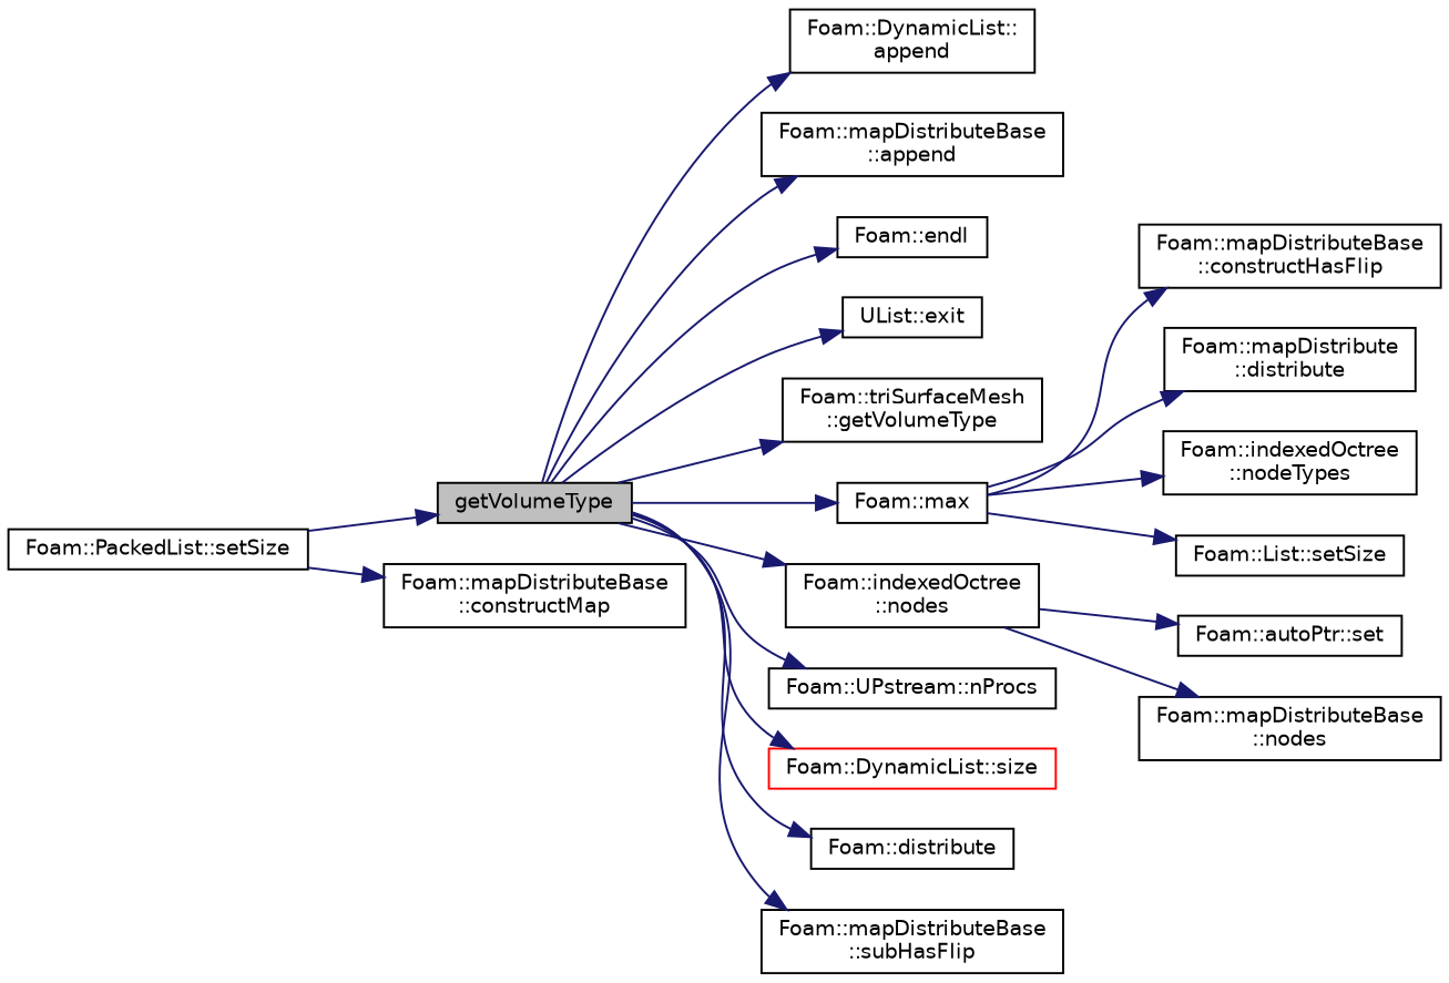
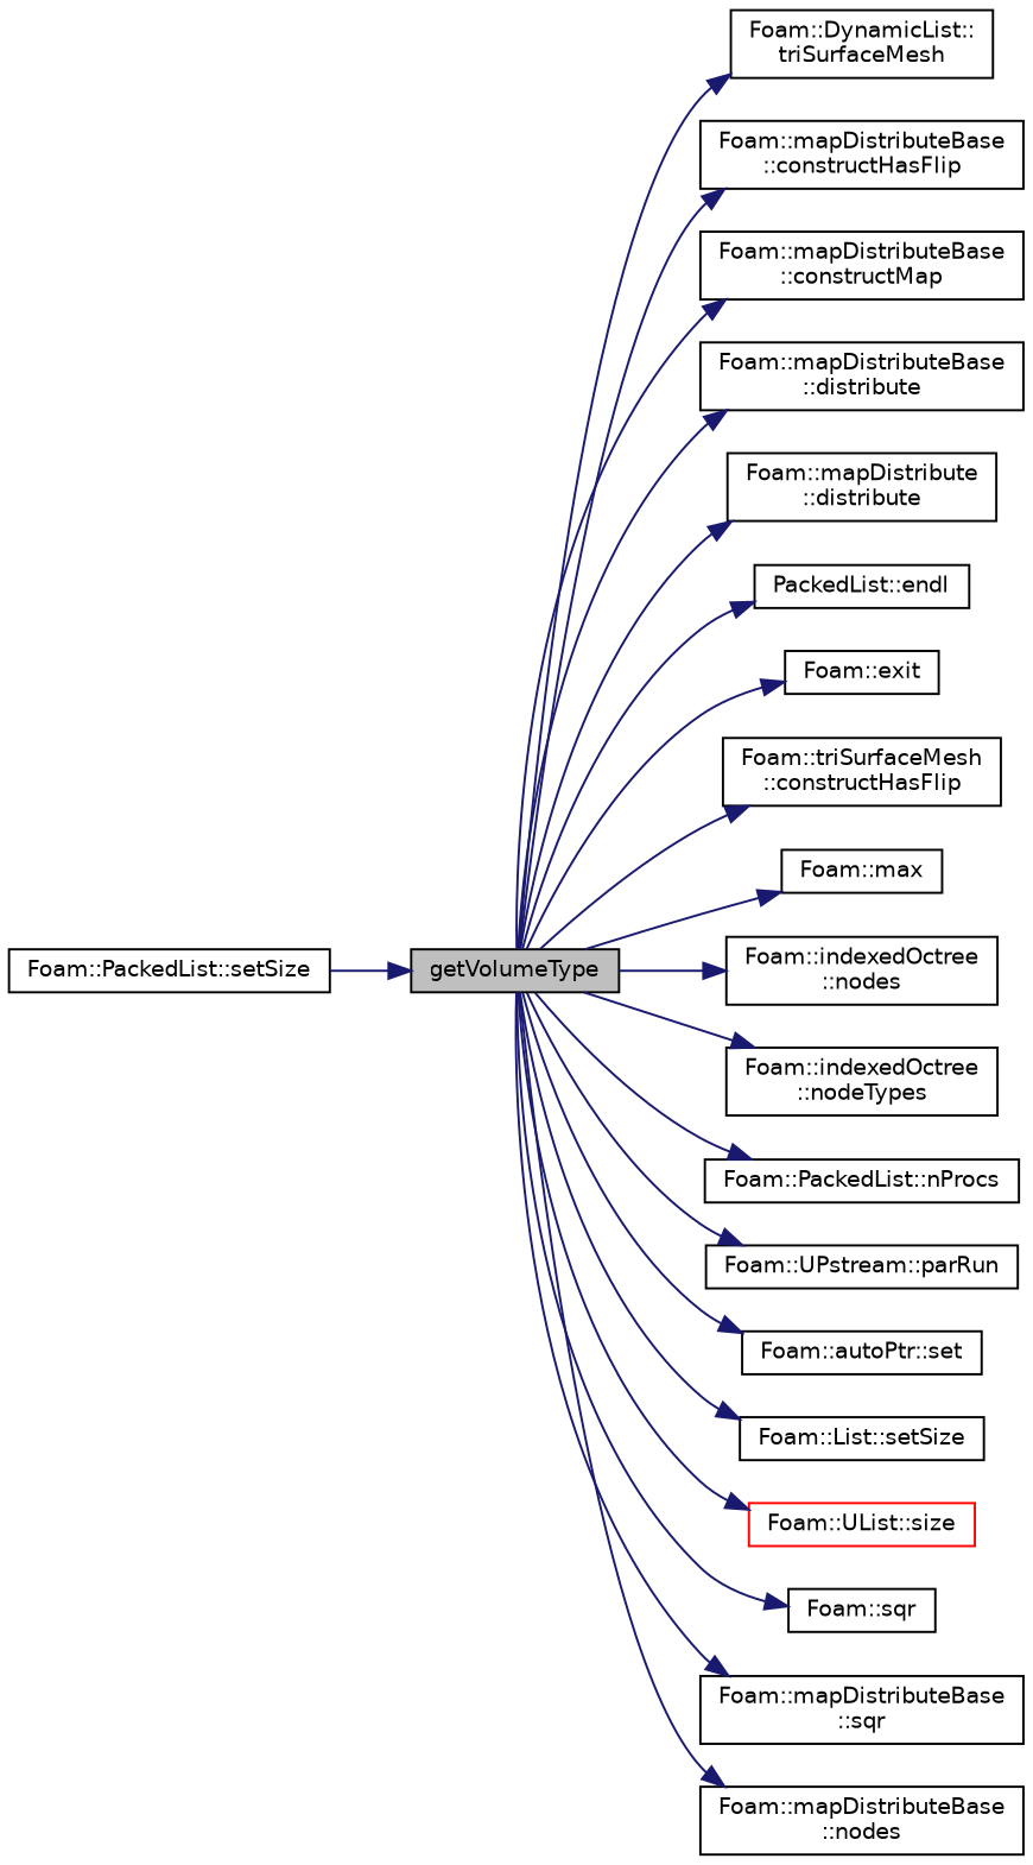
  digraph {
    rankdir=LR
    node [color=black fontname=Helvetica fontsize=10 shape=record]
    edge [color=midnightblue fontname=Helvetica fontsize=10 labelfontname=Helvetica labelfontsize=10 style=solid]
    n1 [fillcolor=grey75 fontcolor=black height=0.2 label=getVolumeType style=filled width=0.4]
-   n2 [height=0.2 label="Foam::DynamicList::\lappend" width=0.4]
+   n2 [height=0.2 label="Foam::DynamicList::\ltriSurfaceMesh" width=0.4]
    n3 [height=0.2 label="Foam::mapDistributeBase\l::constructHasFlip" width=0.4]
    n4 [height=0.2 label="Foam::mapDistributeBase\l::constructMap" width=0.4]
-   n5 [height=0.2 label="Foam::mapDistributeBase\l::append" width=0.4]
+   n5 [height=0.2 label="Foam::mapDistributeBase\l::distribute" width=0.4]
    n6 [height=0.2 label="Foam::mapDistribute\l::distribute" width=0.4]
-   n7 [height=0.2 label="Foam::endl" width=0.4]
-   n8 [height=0.2 label="UList::exit" width=0.4]
-   n9 [height=0.2 label="Foam::triSurfaceMesh\l::getVolumeType" width=0.4]
+   n7 [height=0.2 label="PackedList::endl" width=0.4]
+   n8 [height=0.2 label="Foam::exit" width=0.4]
+   n9 [height=0.2 label="Foam::triSurfaceMesh\l::constructHasFlip" width=0.4]
    n10 [height=0.2 label="Foam::max" width=0.4]
    n11 [height=0.2 label="Foam::indexedOctree\l::nodes" width=0.4]
    n12 [height=0.2 label="Foam::indexedOctree\l::nodeTypes" width=0.4]
-   n13 [height=0.2 label="Foam::UPstream::nProcs" width=0.4]
+   n13 [height=0.2 label="Foam::PackedList::nProcs" width=0.4]
+   n14 [height=0.2 label="Foam::UPstream::parRun" width=0.4]
    n15 [height=0.2 label="Foam::autoPtr::set" width=0.4]
    n16 [height=0.2 label="Foam::List::setSize" width=0.4]
-   n17 [color=red height=0.2 label="Foam::DynamicList::size" width=0.4]
-   n18 [height=0.2 label="Foam::distribute" width=0.4]
-   n19 [height=0.2 label="Foam::mapDistributeBase\l::subHasFlip" width=0.4]
+   n17 [color=red height=0.2 label="Foam::UList::size" width=0.4]
+   n18 [height=0.2 label="Foam::sqr" width=0.4]
+   n19 [height=0.2 label="Foam::mapDistributeBase\l::sqr" width=0.4]
    n20 [height=0.2 label="Foam::mapDistributeBase\l::nodes" width=0.4]
    n21 [height=0.2 label="Foam::PackedList::setSize" width=0.4]
    n1 -> n2
-   n10 -> n3
-   n21 -> n4
+   n1 -> n3
+   n1 -> n4
    n1 -> n5
-   n10 -> n6
+   n1 -> n6
    n1 -> n7
    n1 -> n8
    n1 -> n9
    n1 -> n10
    n1 -> n11
-   n10 -> n12
+   n1 -> n12
    n1 -> n13
-   n11 -> n15
-   n10 -> n16
+   n1 -> n14
+   n1 -> n15
+   n1 -> n16
    n1 -> n17
    n1 -> n18
    n1 -> n19
-   n11 -> n20
+   n1 -> n20
    n21 -> n1
  }
